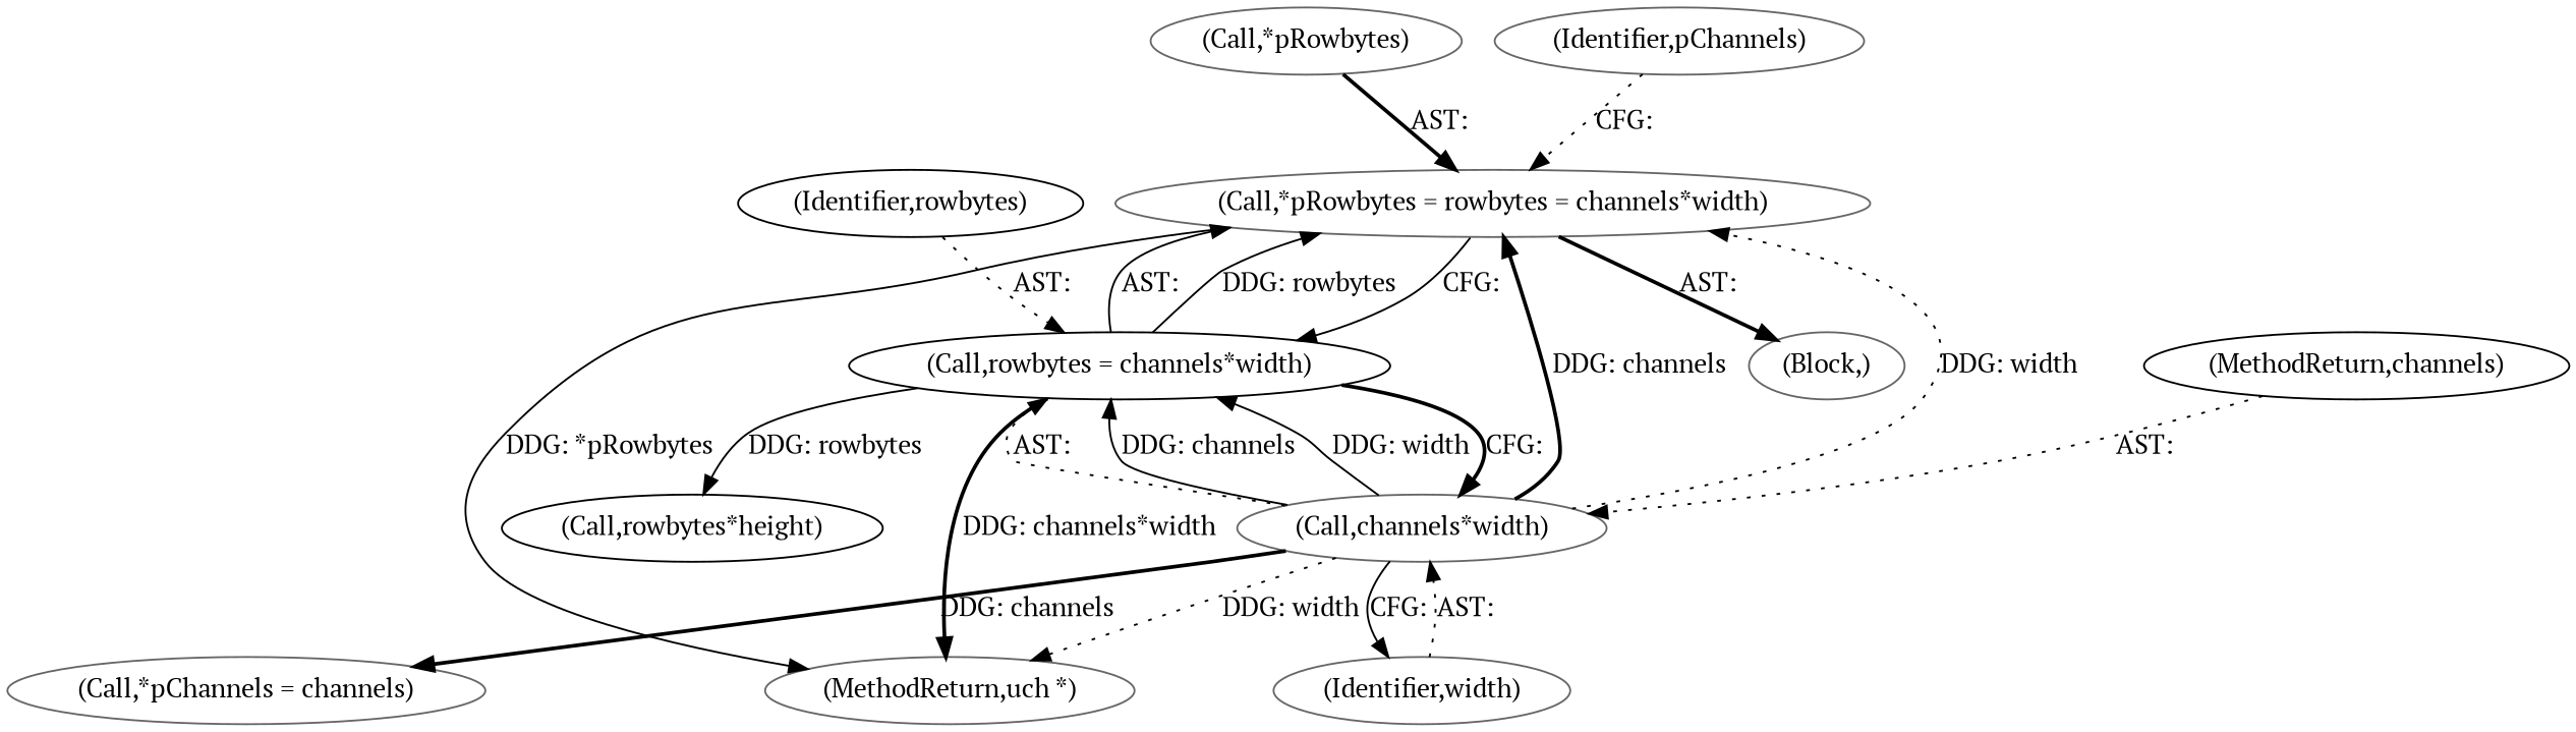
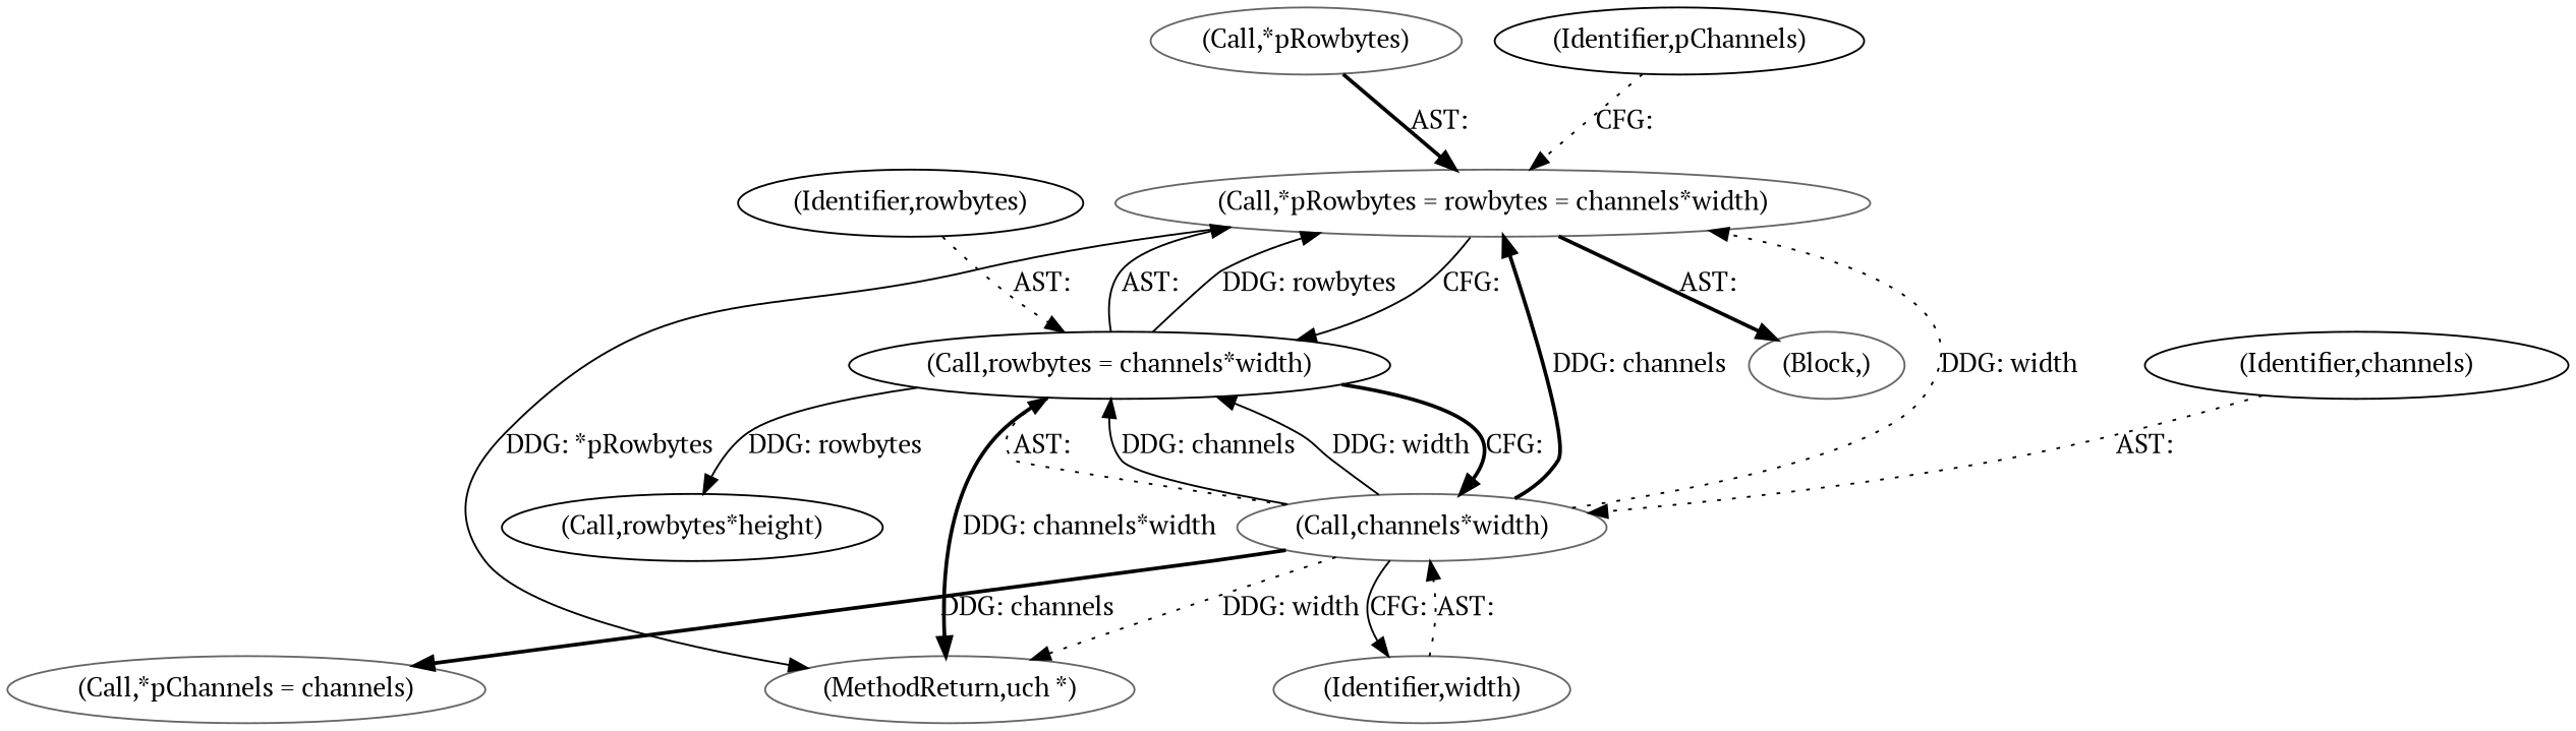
  digraph {
    fontname="PT Serif"
    node [color=gray40 fontname="PT Serif"]
    edge [fontname="PT Serif" style=solid]
    n1 [label="(Call,*pRowbytes = rowbytes = channels*width)"]
    n2 [color=black label="(Call,rowbytes = channels*width)"]
    n3 [label="(MethodReturn,uch *)"]
    n4 [label="(Block,)"]
    n5 [label="(Call,channels*width)"]
    n6 [color=black label="(Call,rowbytes*height)"]
    n7 [label="(Identifier,width)"]
    n8 [label="(Call,*pChannels = channels)"]
    n9 [label="(Call,*pRowbytes)"]
-   n10 [label="(Identifier,pChannels)"]
-   n11 [color=black label="(MethodReturn,channels)"]
+   n10 [color=black label="(Identifier,pChannels)"]
+   n11 [color=black label="(Identifier,channels)"]
    n12 [color=black label="(Identifier,rowbytes)"]
    n1 -> n2 [label="CFG: "]
    n1 -> n3 [label="DDG: *pRowbytes"]
    n1 -> n4 [label="AST: " style=bold]
    n2 -> n1 [label="AST: "]
    n2 -> n1 [label="DDG: rowbytes"]
    n2 -> n3 [label="DDG: channels*width" style=bold]
    n2 -> n5 [label="CFG: " style=bold]
    n2 -> n6 [label="DDG: rowbytes"]
    n5 -> n1 [label="DDG: channels" style=bold]
    n5 -> n1 [label="DDG: width" style=dotted]
    n5 -> n2 [label="AST: " style=dotted]
    n5 -> n2 [label="DDG: channels"]
    n5 -> n2 [label="DDG: width"]
    n5 -> n3 [label="DDG: width" style=dotted]
    n5 -> n7 [label="CFG: "]
    n5 -> n8 [label="DDG: channels" style=bold]
    n7 -> n5 [label="AST: " style=dotted]
    n9 -> n1 [label="AST: " style=bold]
    n10 -> n1 [label="CFG: " style=dotted]
    n11 -> n5 [label="AST: " style=dotted]
    n12 -> n2 [label="AST: " style=dotted]
  }
